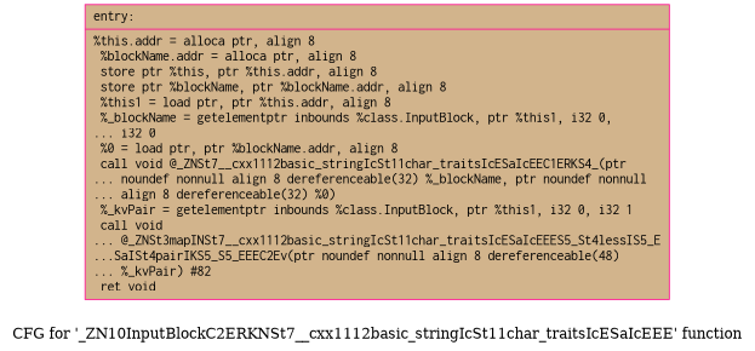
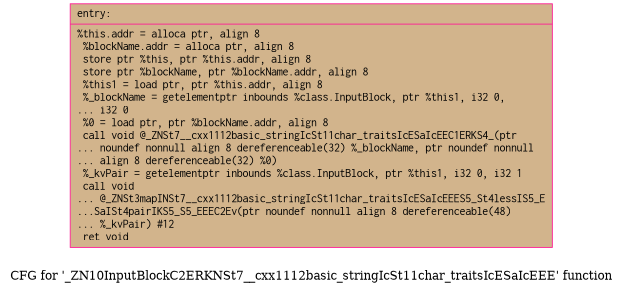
  digraph {
    label="CFG for '_ZN10InputBlockC2ERKNSt7__cxx1112basic_stringIcSt11char_traitsIcESaIcEEE' function"
-   n1 [color=deeppink fillcolor=tan fontname=Courier label="{entry:\l|  %this.addr = alloca ptr, align 8\l  %blockName.addr = alloca ptr, align 8\l  store ptr %this, ptr %this.addr, align 8\l  store ptr %blockName, ptr %blockName.addr, align 8\l  %this1 = load ptr, ptr %this.addr, align 8\l  %_blockName = getelementptr inbounds %class.InputBlock, ptr %this1, i32 0,\l... i32 0\l  %0 = load ptr, ptr %blockName.addr, align 8\l  call void @_ZNSt7__cxx1112basic_stringIcSt11char_traitsIcESaIcEEC1ERKS4_(ptr\l... noundef nonnull align 8 dereferenceable(32) %_blockName, ptr noundef nonnull\l... align 8 dereferenceable(32) %0)\l  %_kvPair = getelementptr inbounds %class.InputBlock, ptr %this1, i32 0, i32 1\l  call void\l... @_ZNSt3mapINSt7__cxx1112basic_stringIcSt11char_traitsIcESaIcEEES5_St4lessIS5_E\l...SaISt4pairIKS5_S5_EEEC2Ev(ptr noundef nonnull align 8 dereferenceable(48)\l... %_kvPair) #82\l  ret void\l}" shape=record style=filled]
+   n1 [color=deeppink fillcolor=tan fontname=Courier label="{entry:\l|  %this.addr = alloca ptr, align 8\l  %blockName.addr = alloca ptr, align 8\l  store ptr %this, ptr %this.addr, align 8\l  store ptr %blockName, ptr %blockName.addr, align 8\l  %this1 = load ptr, ptr %this.addr, align 8\l  %_blockName = getelementptr inbounds %class.InputBlock, ptr %this1, i32 0,\l... i32 0\l  %0 = load ptr, ptr %blockName.addr, align 8\l  call void @_ZNSt7__cxx1112basic_stringIcSt11char_traitsIcESaIcEEC1ERKS4_(ptr\l... noundef nonnull align 8 dereferenceable(32) %_blockName, ptr noundef nonnull\l... align 8 dereferenceable(32) %0)\l  %_kvPair = getelementptr inbounds %class.InputBlock, ptr %this1, i32 0, i32 1\l  call void\l... @_ZNSt3mapINSt7__cxx1112basic_stringIcSt11char_traitsIcESaIcEEES5_St4lessIS5_E\l...SaISt4pairIKS5_S5_EEEC2Ev(ptr noundef nonnull align 8 dereferenceable(48)\l... %_kvPair) #12\l  ret void\l}" shape=record style=filled]
  }
